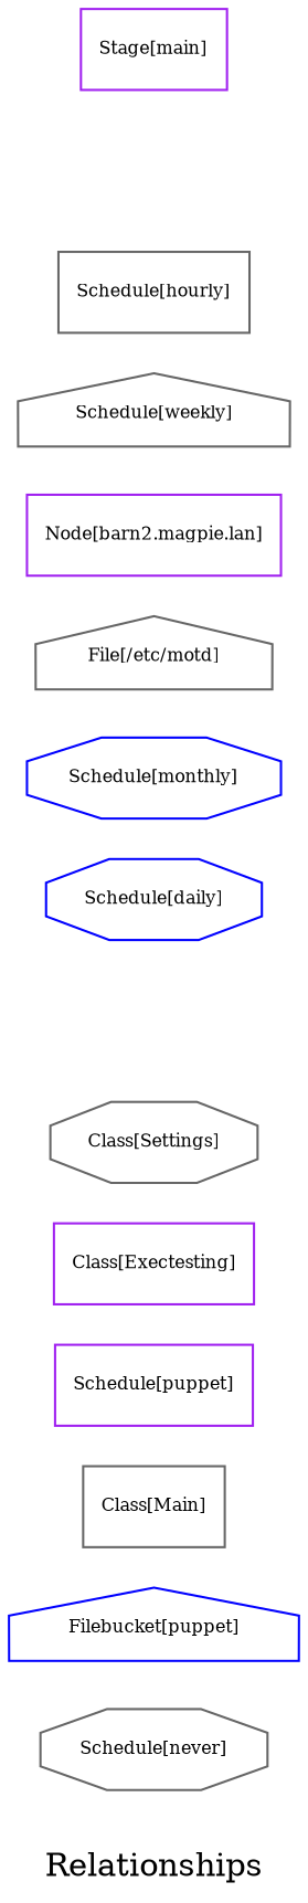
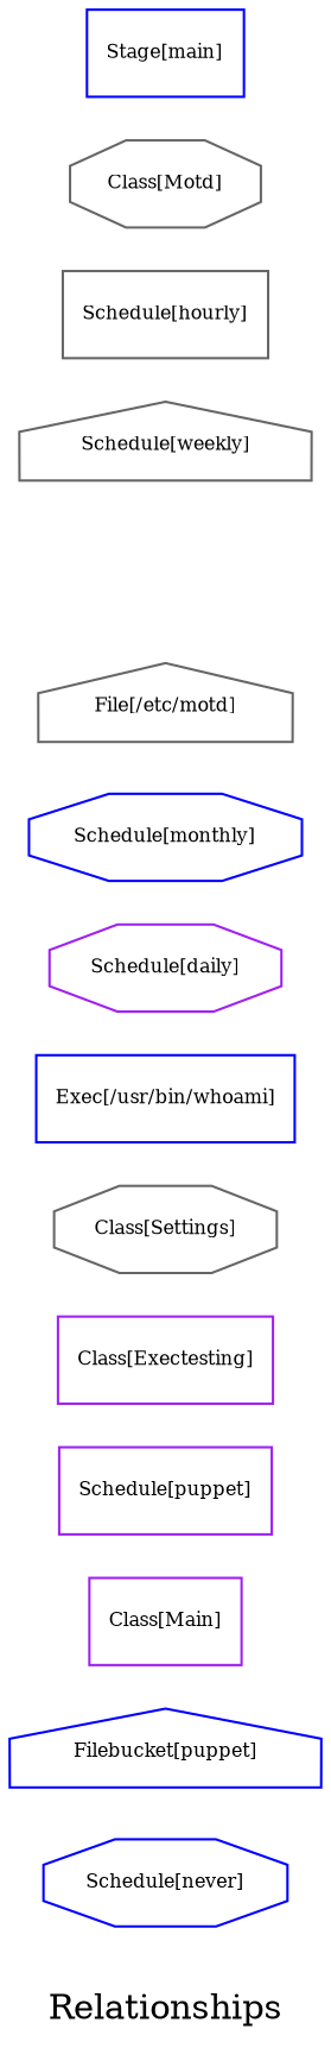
  digraph {
    label=Relationships
    rankdir=LR
    node [fontsize=8 color=gray40 shape=box]
-   n1 [label="Schedule[never]" shape=octagon]
+   n1 [label="Schedule[never]" color=blue shape=octagon]
    n2 [label="Filebucket[puppet]" color=blue shape=house]
-   n3 [label="Class[Main]"]
+   n3 [label="Class[Main]" color=purple]
    n4 [label="Schedule[puppet]" color=purple]
    n5 [label="Class[Exectesting]" color=purple]
    n6 [label="Class[Settings]" shape=octagon]
-   n8 [label="Schedule[daily]" color=blue shape=octagon]
+   n7 [label="Exec[/usr/bin/whoami]" color=blue]
+   n8 [label="Schedule[daily]" color=purple shape=octagon]
    n9 [label="Schedule[monthly]" color=blue shape=octagon]
    n10 [label="File[/etc/motd]" shape=house]
-   n11 [label="Node[barn2.magpie.lan]" color=purple]
    n12 [label="Schedule[weekly]" shape=house]
    n13 [label="Schedule[hourly]"]
-   n15 [label="Stage[main]" color=purple]
+   n14 [label="Class[Motd]" shape=octagon]
+   n15 [label="Stage[main]" color=blue]
  }
